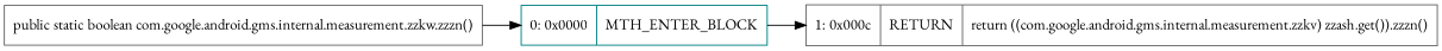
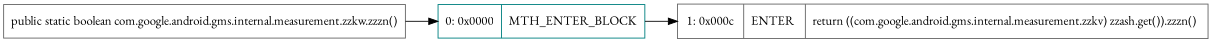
  digraph {
    rankdir=LR
    fontname="EB Garamond"
    node [shape=record color=gray40 fontname="EB Garamond"]
    edge [fontname="EB Garamond"]
    n1 [label="{0\:\ 0x0000|MTH_ENTER_BLOCK\l}" color=teal]
-   n2 [label="{1\:\ 0x000c|RETURN\l|return ((com.google.android.gms.internal.measurement.zzkv) zzash.get()).zzzn()\l}"]
+   n2 [label="{1\:\ 0x000c|ENTER\l|return ((com.google.android.gms.internal.measurement.zzkv) zzash.get()).zzzn()\l}"]
    n3 [label="{public static boolean com.google.android.gms.internal.measurement.zzkw.zzzn() }"]
    n1 -> n2
    n3 -> n1
  }
